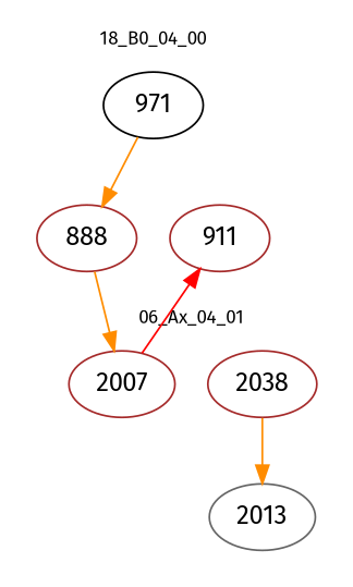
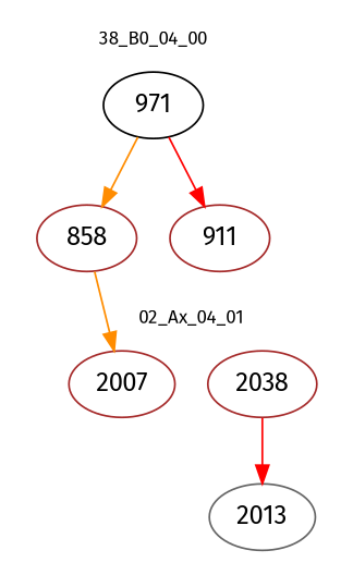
  digraph {
    fontname="Fira Sans"
    node [color=brown fontname="Fira Sans"]
    edge [color=red fontname="Fira Sans"]
    n1 [label=2038]
    n2 [label=2007]
    n3 [color=gray40 label=2013]
    n4 [color=black label=971]
-   n5 [label=888]
+   n5 [label=858]
    n6 [label=911]
    subgraph cluster_1 {
      color=white
      fontsize=10
-     label="06_Ax_04_01"
+     label="02_Ax_04_01"
      n1
      n2
      n3
    }
    subgraph cluster_2 {
      color=white
      fontsize=10
-     label="18_B0_04_00"
+     label="38_B0_04_00"
      n4
      n5
      n6
    }
-   n1 -> n3 [color=darkorange]
+   n1 -> n3
    n4 -> n5 [color=darkorange]
-   n2 -> n6
+   n4 -> n6
    n5 -> n2 [color=darkorange]
  }
